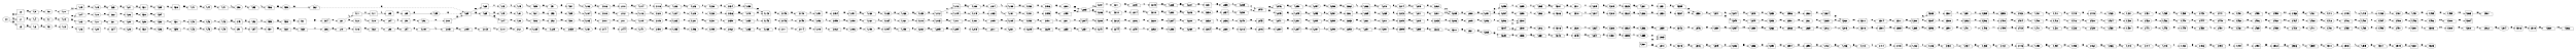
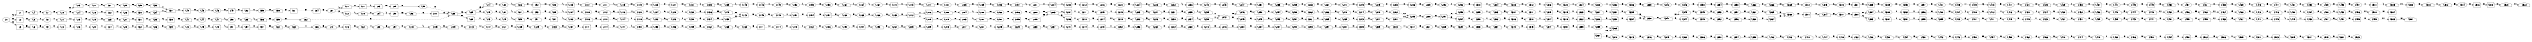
  strict digraph {
    rankdir=LR
    node [shape=house]
    edge [style=solid]
    S0 [shape=ellipse]
    S1 [shape=note]
    S2 [shape=note]
    S3 [shape=note]
    S4
    S5
    S6 [shape=note]
    S7
    S8 [shape=ellipse]
    S9 [shape=ellipse]
    S10
    S11
    S12 [shape=note]
    S13
    S14
    S15 [shape=note]
    S16 [shape=note]
    S17
    S18 [shape=ellipse]
    S19 [shape=ellipse]
    S20 [shape=note]
    S21
    S22 [shape=note]
    S23
    S24 [shape=note]
    S25
    S26 [shape=note]
    S27
    S28 [shape=ellipse]
    S29 [shape=ellipse]
    S30 [shape=ellipse]
    S31 [shape=note]
    S32 [shape=note]
    S33
    S34
    S35
    S36 [shape=ellipse]
    S37
    S38 [shape=note]
    S39
    S40 [shape=note]
    S41
    S42 [shape=ellipse]
    S43 [shape=ellipse]
    S44 [shape=ellipse]
    S45 [shape=ellipse]
    S46 [shape=ellipse]
    S47
    S48 [shape=note]
    S49 [shape=note]
    S50 [shape=ellipse]
    S51 [shape=note]
    S52 [shape=note]
    S53
    S54 [shape=note]
    S55 [shape=ellipse]
    S56
    S57 [shape=note]
    S58
    S59 [shape=ellipse]
    S60
    S61 [shape=note]
    S62
    S63
    S64 [shape=note]
    S65
    S66 [shape=ellipse]
    S67 [shape=ellipse]
    S68 [shape=note]
    S69
    S70
    S71
    S72 [shape=ellipse]
    S73 [shape=ellipse]
    S74
    S75 [shape=ellipse]
    S76 [shape=note]
    S77 [shape=note]
    S78
    S79 [shape=ellipse]
    S80 [shape=ellipse]
    S81 [shape=ellipse]
    S82
    S83 [shape=note]
    S84
    S85
    S86
    S87 [shape=ellipse]
    S88
    S89 [shape=note]
    S90 [shape=note]
    S91
    S92 [shape=note]
    S93 [shape=note]
    S94
    S95 [shape=ellipse]
    S96
    S97 [shape=note]
    S98 [shape=ellipse]
    S99 [shape=ellipse]
    S100
    S101 [shape=note]
    S102 [shape=ellipse]
    S103 [shape=note]
    S104 [shape=note]
    S105
    S106
    S107
    S108 [shape=ellipse]
    S109
    S110 [shape=note]
    S111 [shape=ellipse]
    S112
    S113
    S114
    S115
    S116 [shape=note]
    S117 [shape=ellipse]
    S118 [shape=note]
    S119 [shape=ellipse]
    S120 [shape=ellipse]
    S121 [shape=ellipse]
    S122
    S123 [shape=note]
    S124 [shape=ellipse]
    S125 [shape=note]
    S126
    S127 [shape=note]
    S128 [shape=ellipse]
    S129
    S130
    S131
    S132 [shape=ellipse]
    S133
    S134 [shape=ellipse]
    S135
    S136 [shape=note]
    S137 [shape=ellipse]
    S138 [shape=note]
    S139
    S140
    S141 [shape=note]
    S142 [shape=note]
    S143 [shape=note]
    S144 [shape=note]
    S145 [shape=ellipse]
    S146 [shape=note]
    S147 [shape=ellipse]
    S148
    S149 [shape=ellipse]
    S150 [shape=ellipse]
    S151 [shape=note]
    S152 [shape=ellipse]
    S153 [shape=note]
    S154 [shape=note]
    S155 [shape=ellipse]
    S156 [shape=ellipse]
    S157 [shape=note]
    S158 [shape=ellipse]
    S159 [shape=ellipse]
    S160
    S161
    S162 [shape=ellipse]
    S163 [shape=ellipse]
    S164 [shape=ellipse]
    S165
    S166 [shape=ellipse]
    S167 [shape=ellipse]
    S168
    S169 [shape=ellipse]
    S170 [shape=note]
    S171 [shape=note]
    S172 [shape=note]
    S173 [shape=note]
    S174 [shape=ellipse]
    S175 [shape=note]
    S176 [shape=note]
    S177
    S178 [shape=note]
    S179 [shape=ellipse]
    S180
    S181 [shape=ellipse]
    S182
    S183 [shape=note]
    S184 [shape=ellipse]
    S185
    S186 [shape=ellipse]
    S187
    S188 [shape=note]
    S189 [shape=note]
    S190 [shape=ellipse]
    S191 [shape=ellipse]
    S192 [shape=ellipse]
    S193
    S194 [shape=note]
    S195 [shape=note]
    S196 [shape=ellipse]
    S197
    S198
    S199
    S200 [shape=ellipse]
    S201 [shape=ellipse]
    S202 [shape=ellipse]
    S203
    S204 [shape=note]
    S205
    S206 [shape=note]
    S207 [shape=note]
    S208 [shape=note]
    S209 [shape=note]
    S210
    S211 [shape=ellipse]
    S212 [shape=note]
    S213 [shape=note]
    S214 [shape=note]
    S215
    S216 [shape=ellipse]
    S217
    S218
    S219 [shape=note]
    S220 [shape=ellipse]
    S221 [shape=ellipse]
    S222
    S223
    S224 [shape=note]
    S225 [shape=note]
    S226
    S227
    S228
    S229
    S230 [shape=ellipse]
    S231 [shape=note]
    S232
    S233
    S234 [shape=note]
    S235 [shape=ellipse]
    S236 [shape=note]
    S237
    S238
    S239
    S240 [shape=ellipse]
    S241 [shape=note]
    S242
    S243 [shape=note]
    S244 [shape=note]
    S245 [shape=note]
    S246
    S247
    S248 [shape=note]
    S249 [shape=note]
    S250
    S251 [shape=note]
    S252 [shape=ellipse]
    S253
    S254 [shape=ellipse]
    S255
    S256 [shape=note]
    S257 [shape=ellipse]
    S258 [shape=ellipse]
    S259 [shape=ellipse]
    S260
    S261 [shape=note]
    S262 [shape=ellipse]
    S263 [shape=ellipse]
    S264 [shape=note]
    S265 [shape=note]
    S266 [shape=note]
    S267 [shape=ellipse]
    S268 [shape=ellipse]
    S269 [shape=ellipse]
    S270
    S271 [shape=ellipse]
    S272 [shape=note]
    S273 [shape=note]
    S274 [shape=ellipse]
    S275 [shape=note]
    S276 [shape=note]
    S277
    S278
    S279
    S280 [shape=note]
    S281
    S282 [shape=ellipse]
    S283 [shape=note]
    S284 [shape=note]
    S285 [shape=ellipse]
    S286 [shape=note]
    S287 [shape=note]
    S288 [shape=ellipse]
    S289 [shape=ellipse]
    S290 [shape=ellipse]
    S291 [shape=note]
    S292 [shape=ellipse]
    S293 [shape=ellipse]
    S294 [shape=note]
    S295 [shape=note]
    S296 [shape=ellipse]
    S297
    S298
    S299 [shape=ellipse]
    S300 [shape=note]
    S301 [shape=note]
    S302 [shape=ellipse]
    S303
    S304
    S305 [shape=note]
    S306 [shape=note]
    S307
    S308
    S309
    S310
    S311 [shape=ellipse]
    S312 [shape=ellipse]
    S313
    S314 [shape=note]
    S315 [shape=note]
    S316 [shape=note]
    S317 [shape=ellipse]
    S318 [shape=note]
    S319 [shape=ellipse]
    S320 [shape=ellipse]
    S321 [shape=ellipse]
    S322 [shape=note]
    S323 [shape=note]
    S324 [shape=ellipse]
    S325 [shape=ellipse]
    S326 [shape=note]
    S327
    S328 [shape=ellipse]
    S329
    S330 [shape=note]
    S331 [shape=note]
    S332 [shape=note]
    S333 [shape=ellipse]
    S334 [shape=note]
    S335
    S336 [shape=ellipse]
    S337
    S338 [shape=ellipse]
    S339
    S340
    S341
    S342 [shape=ellipse]
    S343 [shape=note]
    S344 [shape=note]
    S345
    S346 [shape=ellipse]
    S347
    S348
    S349
    S350 [shape=note]
    S351 [shape=note]
    S352 [shape=ellipse]
    S353 [shape=ellipse]
    S354 [shape=note]
    S355 [shape=note]
    S356
    S357 [shape=ellipse]
    S358 [shape=note]
    S359 [shape=ellipse]
    S360 [shape=note]
    S361 [shape=ellipse]
    S362
    S363 [shape=note]
    S364 [shape=note]
    S365
    S366
    S368 [shape=ellipse]
    S369
    S367 [shape=note]
    S370 [shape=ellipse]
    S371 [shape=note]
    S372 [shape=ellipse]
    S373 [shape=ellipse]
    S374
    S375 [shape=ellipse]
    S376
    S377 [shape=ellipse]
    S378 [shape=ellipse]
    S379
    S380 [shape=note]
    S381 [shape=note]
    S382 [shape=note]
    S383 [shape=ellipse]
    S384 [shape=ellipse]
    S385 [shape=note]
    S386 [shape=ellipse]
    S387 [shape=note]
    S388 [shape=ellipse]
    S389 [shape=ellipse]
    S390 [shape=note]
    S391 [shape=ellipse]
    S392 [shape=note]
    S393 [shape=ellipse]
    S394 [shape=ellipse]
    S395 [shape=note]
    S396 [shape=note]
    S397 [shape=ellipse]
    S398 [shape=note]
    S399 [shape=ellipse]
    S400 [shape=note]
    S401 [shape=ellipse]
    S402 [shape=ellipse]
    S403 [shape=ellipse]
    S404 [shape=ellipse]
    S405 [shape=ellipse]
    S406
    S407
    S408
    S409 [shape=note]
    S410
    S411
    S412 [shape=note]
    S413 [shape=note]
    S414 [shape=ellipse]
    S415
    S416
    S417 [shape=ellipse]
    S418 [shape=note]
    S419 [shape=note]
    S420
    S421
    S422 [shape=note]
    S423 [shape=ellipse]
    S424
    S425
    S426 [shape=ellipse]
    S427 [shape=ellipse]
    S428 [shape=note]
    S429
    S430
    S431
    S432 [shape=ellipse]
    S433
    S434
    S435 [shape=ellipse]
    S436 [shape=note]
    S437 [shape=note]
    S438
    S439
    S440
    S441 [shape=ellipse]
    S442
    S443
    S444
    S445 [shape=ellipse]
    S446 [shape=note]
    S447
    S448
    S449 [shape=note]
    S450 [shape=ellipse]
    S451 [shape=ellipse]
    S452 [shape=ellipse]
    S453
    S454
    S455
    S456 [shape=ellipse]
    S457 [shape=ellipse]
    S458 [shape=ellipse]
    S459
    S460
    S461
    S462 [shape=ellipse]
    S463 [shape=note]
    S464 [shape=ellipse]
    S465 [shape=note]
    S466
    S467
    S468 [shape=ellipse]
    S469 [shape=ellipse]
    S470
    S471 [shape=ellipse]
    S472 [shape=ellipse]
    S473
    S474
    S475 [shape=note]
    S476
    S477 [shape=ellipse]
    S478
    S479 [shape=note]
    S480 [shape=note]
    S481 [shape=ellipse]
    S482 [shape=note]
    S483 [shape=note]
    S484 [shape=ellipse]
    S485
    S486 [shape=ellipse]
    S487 [shape=ellipse]
    S488 [shape=ellipse]
    S489 [shape=ellipse]
    S490
    S491 [shape=ellipse]
    S492 [shape=note]
    S493 [shape=note]
    S494 [shape=note]
    S495 [shape=note]
    S496 [shape=ellipse]
    S497 [shape=ellipse]
    S498 [shape=note]
    S499 [shape=ellipse]
    S500
    S501 [shape=note]
    S502 [shape=note]
    S503 [shape=note]
    S504 [shape=note]
    S505
    S506
    S507
    S508 [shape=note]
    S509
    S510
    S511 [shape=ellipse]
    S512
    S513 [shape=note]
    S514 [shape=ellipse]
    S515 [shape=ellipse]
    S516 [shape=note]
    S517
    S518 [shape=note]
    S519 [shape=ellipse]
    S520
    S521 [shape=note]
    S522
    S523 [shape=ellipse]
    S0 -> S1 [label=C style=dashed]
    S0 -> S2 [label=N style=dotted]
    S0 -> S3 [label=K]
    S1 -> S4 [label=D style=dashed]
    S2 -> S5 [label=K style=dotted]
    S3 -> S6 [label=E]
    S4 -> S7 [label=P style=dotted]
    S5 -> S8 [label=I]
    S6 -> S9 [label=F]
    S7 -> S10 [label=D style=dashed]
    S8 -> S11 [label=I style=dotted]
    S9 -> S12 [label=L style=dashed]
    S10 -> S13 [label=N style=dotted]
    S10 -> S14 [label=K style=dotted]
    S11 -> S15 [label=W]
    S12 -> S16 [label=Q style=dashed]
    S13 -> S17 [label=E style=dashed]
    S14 -> S18 [label=E style=dotted]
    S15 -> S19 [label=K style=dashed]
    S16 -> S20 [label=I style=dotted]
    S17 -> S21 [label=L]
    S18 -> S22 [label=L]
    S19 -> S23 [label=T]
    S20 -> S24 [label=I style=dotted]
    S21 -> S25 [label=A style=dashed]
    S22 -> S26 [label=A style=dotted]
    S23 -> S27 [label=F style=dotted]
    S24 -> S28 [label=V style=dashed]
    S25 -> S29 [label=K style=dashed]
    S26 -> S30 [label=K style=dashed]
    S27 -> S31 [label=A]
    S28 -> S32 [label=L style=dashed]
    S29 -> S33 [label=N]
    S30 -> S34 [label=N style=dashed]
    S31 -> S35 [label=A style=dotted]
    S32 -> S36 [label=A]
    S33 -> S37 [label=I]
+   S34 -> S37 [label=I]
    S35 -> S38 [label=C style=dotted]
    S36 -> S39 [label=D style=dotted]
    S37 -> S40 [label=W]
    S38 -> S41 [label=E style=dotted]
    S39 -> S42 [label=V style=dashed]
    S40 -> S43 [label=N]
    S41 -> S44 [label=D style=dotted]
    S42 -> S45 [label=L]
    S43 -> S46 [label=V]
    S44 -> S47 [label=D style=dotted]
    S45 -> S48 [label=D]
    S46 -> S49 [label=F]
    S47 -> S50 [label=S]
    S48 -> S51 [label=S style=dotted]
    S49 -> S52 [label=A]
    S50 -> S53 [label=Y style=dotted]
    S51 -> S54 [label=Y]
    S52 -> S55 [label=Y]
    S53 -> S56 [label=S style=dashed]
    S54 -> S57 [label=L]
    S55 -> S58 [label=K]
    S56 -> S59 [label=H style=dashed]
    S57 -> S60 [label=H style=dotted]
    S58 -> S61 [label=E style=dotted]
    S59 -> S62 [label=Q]
    S60 -> S63 [label=N style=dashed]
    S61 -> S64 [label=E style=dotted]
    S62 -> S65 [label=T style=dashed]
    S63 -> S66 [label=V]
    S64 -> S67 [label=E style=dotted]
    S65 -> S68 [label=D]
    S65 -> S69 [label=G]
    S66 -> S70 [label=F]
    S67 -> S71 [label=S]
    S67 -> S72 [label=A style=dashed]
    S68 -> S73 [label=V style=dashed]
    S69 -> S74 [label=E]
    S69 -> S75 [label=A]
    S70 -> S76 [label=P]
    S71 -> S77 [label=Y]
    S72 -> S78 [label=S style=dotted]
    S73 -> S79 [label=S style=dashed]
    S74 -> S80 [label=A style=dotted]
    S75 -> S81 [label=C style=dashed]
    S76 -> S82 [label=N style=dotted]
    S77 -> S83 [label=S]
    S78 -> S84 [label=Y]
    S79 -> S85 [label=S style=dotted]
    S80 -> S86 [label=S style=dashed]
    S81 -> S87 [label=S style=dotted]
    S82 -> S88 [label=V style=dotted]
    S83 -> S89 [label=H style=dotted]
    S84 -> S90 [label=S style=dashed]
    S85 -> S91 [label=Q style=dashed]
    S86 -> S92 [label=A]
    S87 -> S93 [label=Q]
    S88 -> S94 [label=G]
    S89 -> S95 [label=Q]
    S90 -> S96 [label=H style=dashed]
    S91 -> S97 [label=E style=dotted]
    S92 -> S98 [label=K]
    S93 -> S99 [label=F style=dashed]
    S94 -> S100 [label=L style=dotted]
    S95 -> S65 [label=T style=dashed]
    S96 -> S101 [label=Q style=dashed]
    S97 -> S102 [label=S style=dotted]
    S98 -> S103 [label=S style=dashed]
    S99 -> S104 [label=S style=dashed]
    S100 -> S105 [label=S]
    S101 -> S65 [label=T]
    S102 -> S106 [label=T]
    S103 -> S107 [label=I style=dashed]
    S104 -> S108 [label=T style=dotted]
    S105 -> S109 [label=N]
    S106 -> S110 [label=G]
    S107 -> S111 [label=E]
    S108 -> S112 [label=G style=dotted]
    S109 -> S113 [label=M style=dotted]
    S110 -> S114 [label=G style=dashed]
    S111 -> S115 [label=S]
    S112 -> S116 [label=G]
    S113 -> S117 [label=W style=dotted]
    S114 -> S118 [label=I style=dotted]
    S115 -> S119 [label=K]
    S116 -> S120 [label=V]
    S117 -> S121 [label=N]
    S118 -> S122 [label=A]
    S119 -> S123 [label=K style=dashed]
    S120 -> S124 [label=A style=dotted]
    S121 -> S125 [label=R style=dotted]
    S122 -> S126 [label=C]
    S123 -> S127 [label=L style=dashed]
    S124 -> S128 [label=C style=dotted]
    S125 -> S129 [label=F style=dotted]
    S126 -> S130 [label=I style=dashed]
    S127 -> S131 [label=N style=dotted]
    S128 -> S132 [label=I style=dotted]
    S129 -> S133 [label=T style=dotted]
    S130 -> S134 [label=G style=dotted]
    S131 -> S135 [label=S style=dashed]
    S132 -> S136 [label=G]
    S133 -> S137 [label=R]
    S134 -> S138 [label=E]
    S135 -> S139 [label=K style=dashed]
    S136 -> S140 [label=E]
    S137 -> S141 [label=E style=dashed]
    S138 -> S142 [label=K]
    S139 -> S143 [label=S]
    S140 -> S142 [label=K style=dashed]
    S141 -> S144 [label=E style=dotted]
    S142 -> S145 [label=K style=dotted]
    S143 -> S146 [label=A style=dotted]
    S144 -> S147 [label=R style=dashed]
    S145 -> S148 [label=N style=dashed]
    S146 -> S149 [label=I]
    S147 -> S150 [label=S style=dashed]
    S148 -> S151 [label=I]
    S149 -> S152 [label=A]
    S150 -> S153 [label=E]
    S151 -> S154 [label=A style=dotted]
    S152 -> S155 [label=S style=dashed]
    S153 -> S156 [label=G style=dashed]
    S154 -> S157 [label=K style=dotted]
    S155 -> S158 [label=K]
    S156 -> S159 [label=A style=dashed]
    S157 -> S160 [label=R]
    S158 -> S161 [label=F style=dotted]
    S159 -> S162 [label=E]
    S160 -> S163 [label=F style=dotted]
    S161 -> S164 [label=S]
    S162 -> S165 [label=L style=dashed]
    S163 -> S166 [label=T]
    S164 -> S167 [label=S style=dotted]
    S165 -> S168 [label=L style=dashed]
    S166 -> S169 [label=K style=dashed]
    S167 -> S170 [label=A]
    S168 -> S171 [label=G style=dotted]
    S169 -> S172 [label=A]
    S170 -> S173 [label=Y]
    S171 -> S174 [label=W style=dashed]
    S172 -> S175 [label=I style=dotted]
    S172 -> S176 [label=V]
    S173 -> S177 [label=K]
    S174 -> S178 [label=D style=dotted]
    S175 -> S179 [label=D]
    S176 -> S180 [label=E]
    S177 -> S181 [label=E]
    S178 -> S182 [label=I style=dotted]
    S179 -> S183 [label=T]
    S180 -> S184 [label=T]
    S181 -> S185 [label=S style=dotted]
    S182 -> S186 [label=D style=dotted]
    S183 -> S187 [label=S style=dotted]
    S184 -> S188 [label=S style=dashed]
    S185 -> S189 [label=Q]
    S186 -> S190 [label=Q style=dashed]
    S187 -> S191 [label=K]
    S188 -> S192 [label=K]
    S189 -> S193 [label=L]
    S190 -> S194 [label=N style=dashed]
    S191 -> S195 [label=L style=dotted]
    S192 -> S196 [label=L style=dotted]
    S193 -> S197 [label=Q]
    S194 -> S198 [label=A style=dashed]
    S195 -> S199 [label=G style=dotted]
    S196 -> S200 [label=G style=dotted]
    S197 -> S201 [label=S]
    S198 -> S202 [label=P style=dotted]
    S199 -> S203 [label=H style=dashed]
    S200 -> S203 [label=H style=dotted]
    S201 -> S204 [label=Y]
    S202 -> S205 [label=K]
    S203 -> S206 [label=F]
    S203 -> S207 [label=V]
    S204 -> S208 [label=V]
    S205 -> S209 [label=H]
    S206 -> S210 [label=V style=dotted]
    S207 -> S211 [label=V style=dotted]
    S208 -> S212 [label=Q style=dashed]
    S209 -> S213 [label=L style=dotted]
    S210 -> S214 [label=K style=dashed]
    S211 -> S215 [label=N style=dotted]
    S212 -> S216 [label=A]
    S213 -> S217 [label=A]
    S214 -> S218 [label=M style=dotted]
    S215 -> S219 [label=I style=dashed]
    S216 -> S220 [label=F style=dotted]
    S217 -> S221 [label=P style=dotted]
    S218 -> S222 [label=F style=dotted]
    S219 -> S223 [label=F]
    S220 -> S224 [label=E style=dashed]
    S221 -> S225 [label=Y style=dotted]
    S222 -> S226 [label=E]
    S223 -> S227 [label=E]
    S224 -> S228 [label=T]
    S225 -> S229 [label=K]
    S226 -> S230 [label=D style=dotted]
    S227 -> S231 [label=D]
    S228 -> S232 [label=P style=dotted]
    S229 -> S233 [label=N style=dotted]
    S230 -> S234 [label=F style=dashed]
    S231 -> S235 [label=F style=dashed]
    S232 -> S236 [label=S style=dotted]
    S233 -> S237 [label=F style=dashed]
    S234 -> S238 [label=S style=dashed]
    S235 -> S239 [label=S style=dashed]
    S236 -> S240 [label=I]
    S237 -> S241 [label=L style=dashed]
    S238 -> S242 [label=I style=dashed]
    S239 -> S242 [label=I style=dashed]
    S240 -> S243 [label=T]
    S241 -> S244 [label=N style=dotted]
    S242 -> S245 [label=R style=dotted]
    S242 -> S246 [label=Q style=dotted]
    S243 -> S247 [label=N style=dotted]
    S244 -> S248 [label=A style=dashed]
    S245 -> S249 [label=G style=dotted]
    S246 -> S250 [label=G style=dotted]
    S247 -> S251 [label=N]
    S248 -> S252 [label=V]
    S249 -> S253 [label=D]
    S250 -> S254 [label=D style=dashed]
    S251 -> S255 [label=N style=dotted]
    S252 -> S256 [label=F style=dashed]
    S253 -> S257 [label=Q]
    S254 -> S258 [label=N style=dotted]
    S255 -> S259 [label=D]
    S256 -> S260 [label=A style=dotted]
    S257 -> S261 [label=D]
    S258 -> S262 [label=N style=dotted]
    S259 -> S263 [label=L style=dashed]
    S260 -> S264 [label=L style=dotted]
    S261 -> S265 [label=L]
    S262 -> S266 [label=S style=dashed]
    S263 -> S267 [label=D style=dotted]
    S264 -> S268 [label=N]
    S265 -> S269 [label=D style=dotted]
    S266 -> S270 [label=D]
    S267 -> S271 [label=A]
    S268 -> S272 [label=L style=dotted]
    S269 -> S273 [label=G style=dotted]
    S270 -> S274 [label=G style=dotted]
    S271 -> S275 [label=K]
    S272 -> S276 [label=K]
    S273 -> S277 [label=T]
    S274 -> S278 [label=T]
    S275 -> S279 [label=E]
    S276 -> S280 [label=P]
    S277 -> S281 [label=A style=dotted]
    S278 -> S282 [label=A style=dashed]
    S279 -> S283 [label=L style=dotted]
    S280 -> S284 [label=N style=dotted]
    S281 -> S285 [label=M style=dashed]
    S282 -> S285 [label=M style=dashed]
    S283 -> S286 [label=L]
    S284 -> S287 [label=G]
    S285 -> S288 [label=L]
    S286 -> S289 [label=D style=dashed]
    S287 -> S290 [label=S]
    S288 -> S291 [label=N]
    S289 -> S292 [label=R style=dotted]
    S290 -> S293 [label=V]
    S291 -> S294 [label=E]
    S291 -> S295 [label=Q style=dashed]
    S292 -> S296 [label=I style=dashed]
    S293 -> S297 [label=V]
    S294 -> S298 [label=T style=dotted]
    S295 -> S299 [label=I style=dashed]
    S296 -> S300 [label=Q]
    S297 -> S301 [label=D]
    S298 -> S302 [label=I style=dashed]
    S299 -> S303 [label=I style=dashed]
-   S304 -> S300 [label=Y style=dotted]
+   S300 -> S304 [label=Y style=dotted]
    S301 -> S305 [label=A]
    S302 -> S306 [label=E style=dashed]
    S303 -> S307 [label=E]
    S304 -> S308 [label=K]
    S305 -> S309 [label=P style=dashed]
    S306 -> S310 [label=R style=dotted]
    S307 -> S311 [label=R]
    S308 -> S312 [label=A]
    S309 -> S313 [label=T]
    S310 -> S314 [label=V]
    S311 -> S315 [label=I style=dotted]
    S312 -> S316 [label=L style=dotted]
    S313 -> S317 [label=V style=dotted]
    S314 -> S318 [label=R style=dotted]
    S315 -> S319 [label=R style=dotted]
    S316 -> S320 [label=K style=dashed]
    S317 -> S321 [label=F style=dotted]
    S318 -> S322 [label=Y style=dashed]
    S319 -> S323 [label=Y style=dotted]
    S320 -> S324 [label=I]
    S321 -> S325 [label=Q style=dotted]
    S322 -> S326 [label=G]
    S323 -> S327 [label=G style=dotted]
    S324 -> S328 [label=Q style=dotted]
    S325 -> S329 [label=R style=dashed]
    S326 -> S330 [label=P]
    S327 -> S331 [label=P style=dotted]
    S328 -> S332 [label=V style=dashed]
    S329 -> S333 [label=C]
    S330 -> S334 [label=L style=dotted]
    S331 -> S335 [label=L style=dashed]
    S332 -> S336 [label=Q]
    S333 -> S337 [label=G]
    S334 -> S338 [label=P style=dashed]
    S335 -> S338 [label=P]
    S336 -> S339 [label=E style=dashed]
    S337 -> S340 [label=L style=dotted]
    S338 -> S341 [label=L]
    S339 -> S342 [label=L]
    S340 -> S343 [label=K style=dashed]
    S341 -> S344 [label=C style=dotted]
    S341 -> S345 [label=N style=dotted]
    S342 -> S346 [label=L style=dashed]
    S343 -> S347 [label=D style=dashed]
    S344 -> S348 [label=A style=dashed]
    S345 -> S349 [label=A style=dotted]
    S346 -> S350 [label=D style=dashed]
    S347 -> S351 [label=A style=dashed]
    S348 -> S352 [label=A style=dashed]
    S349 -> S353 [label=A]
    S350 -> S354 [label=G]
    S351 -> S355 [label=Q style=dotted]
    S352 -> S356 [label=K style=dotted]
    S353 -> S357 [label=K style=dashed]
    S354 -> S358 [label=M]
    S355 -> S359 [label=V style=dashed]
    S356 -> S360 [label=F]
    S357 -> S361 [label=F]
    S358 -> S362 [label=E]
    S359 -> S363 [label=L style=dotted]
    S360 -> S364 [label=L style=dashed]
    S361 -> S365 [label=L style=dotted]
    S362 -> S366 [label=T style=dotted]
    S364 -> S368 [label=D style=dotted]
    S365 -> S368 [label=D]
    S366 -> S369 [label=K]
    S368 -> S371 [label=N style=dotted]
    S369 -> S372 [label=D]
    S367 -> S363 [label=M style=dotted]
    S367 -> S370 [label=E style=dashed]
    S370 -> S373 [label=A style=dotted]
    S371 -> S374 [label=L style=dotted]
    S372 -> S375 [label=I]
    S373 -> S376 [label=R style=dashed]
    S374 -> S377 [label=E]
    S375 -> S378 [label=C]
    S376 -> S379 [label=R style=dashed]
    S377 -> S380 [label=N]
    S378 -> S381 [label=G]
    S379 -> S382 [label=L]
    S380 -> S383 [label=C style=dashed]
    S380 -> S384 [label=T style=dotted]
    S381 -> S385 [label=N]
    S382 -> S386 [label=E style=dotted]
    S383 -> S387 [label=S style=dotted]
    S384 -> S388 [label=S]
    S385 -> S389 [label=R]
    S386 -> S390 [label=D style=dashed]
    S387 -> S391 [label=I style=dashed]
    S388 -> S392 [label=I style=dotted]
    S389 -> S393 [label=N style=dashed]
    S390 -> S394 [label=K style=dashed]
    S391 -> S395 [label=Y]
    S392 -> S396 [label=Y]
    S393 -> S397 [label=T style=dotted]
    S394 -> S398 [label=D]
    S395 -> S399 [label=G]
    S396 -> S400 [label=G style=dashed]
    S397 -> S401 [label=D style=dashed]
    S398 -> S402 [label=N]
    S399 -> S403 [label=N style=dotted]
    S400 -> S404 [label=N style=dashed]
    S401 -> S405 [label=V style=dotted]
    S402 -> S406 [label=F]
    S403 -> S407 [label=G]
    S404 -> S408 [label=S style=dashed]
    S405 -> S409 [label=V style=dashed]
    S406 -> S410 [label=G style=dashed]
    S407 -> S411 [label=D style=dotted]
    S408 -> S412 [label=D style=dashed]
    S409 -> S413 [label=G]
    S410 -> S414 [label=S style=dotted]
    S411 -> S415 [label=T style=dashed]
    S412 -> S416 [label=V style=dotted]
    S413 -> S417 [label=F style=dotted]
    S414 -> S418 [label=F style=dashed]
    S415 -> S419 [label=D style=dotted]
    S416 -> S420 [label=D]
    S417 -> S421 [label=A style=dashed]
    S418 -> S422 [label=D style=dashed]
    S419 -> S423 [label=V style=dashed]
    S420 -> S424 [label=I style=dashed]
    S421 -> S425 [label=N style=dashed]
    S422 -> S426 [label=I style=dashed]
    S423 -> S427 [label=K style=dotted]
    S424 -> S428 [label=K style=dashed]
    S425 -> S429 [label=V style=dotted]
    S426 -> S430 [label=D style=dashed]
    S427 -> S431 [label=A]
    S428 -> S432 [label=S style=dashed]
    S429 -> S433 [label=I style=dashed]
    S430 -> S434 [label=V]
    S431 -> S435 [label=F style=dotted]
    S432 -> S436 [label=F]
    S433 -> S437 [label=A]
    S434 -> S438 [label=R style=dashed]
    S435 -> S439 [label=A style=dotted]
    S436 -> S440 [label=A style=dashed]
    S437 -> S441 [label=D style=dotted]
    S438 -> S442 [label=P style=dotted]
    S439 -> S443 [label=E]
    S440 -> S444 [label=E]
    S441 -> S445 [label=L]
    S442 -> S446 [label=Q style=dashed]
    S443 -> S447 [label=R style=dotted]
    S444 -> S448 [label=R style=dotted]
    S445 -> S449 [label=D style=dotted]
    S446 -> S450 [label=G]
    S447 -> S451 [label=L style=dashed]
    S448 -> S452 [label=M style=dashed]
    S449 -> S453 [label=D style=dashed]
    S450 -> S454 [label=E style=dotted]
    S451 -> S455 [label=E style=dashed]
    S452 -> S456 [label=E]
    S453 -> S457 [label=S style=dotted]
    S454 -> S458 [label=K style=dashed]
    S455 -> S459 [label=M style=dotted]
    S456 -> S460 [label=E style=dashed]
    S457 -> S461 [label=A style=dashed]
    S458 -> S462 [label=D style=dotted]
    S459 -> S463 [label=M style=dashed]
    S460 -> S464 [label=M]
    S461 -> S465 [label=L]
    S462 -> S466 [label=G style=dashed]
    S463 -> S467 [label=E style=dashed]
    S464 -> S468 [label=E style=dotted]
    S465 -> S469 [label=K style=dashed]
    S466 -> S470 [label=K]
    S467 -> S471 [label=E style=dashed]
    S468 -> S472 [label=E style=dashed]
    S469 -> S473 [label=L style=dotted]
    S470 -> S474 [label=P style=dashed]
    S471 -> S475 [label=D]
    S472 -> S476 [label=Q style=dashed]
    S473 -> S477 [label=E style=dashed]
    S474 -> S478 [label=A style=dotted]
    S475 -> S479 [label=S style=dotted]
    S476 -> S480 [label=T style=dashed]
    S477 -> S481 [label=A style=dotted]
    S478 -> S482 [label=I style=dotted]
    S479 -> S483 [label=V]
    S480 -> S484 [label=I style=dotted]
    S481 -> S485 [label=L style=dashed]
    S482 -> S486 [label=Q style=dashed]
    S483 -> S487 [label=S]
    S484 -> S488 [label=Q style=dashed]
    S485 -> S489 [label=Q style=dashed]
    S486 -> S490 [label=N style=dotted]
    S487 -> S491 [label=G]
    S488 -> S492 [label=A style=dashed]
    S489 -> S493 [label=Q style=dashed]
    S490 -> S494 [label=L style=dotted]
    S491 -> S495 [label=R style=dotted]
    S492 -> S496 [label=A style=dashed]
    S493 -> S497 [label=R style=dotted]
    S494 -> S498 [label=L style=dotted]
    S495 -> S499 [label=A style=dotted]
    S496 -> S500 [label=M style=dotted]
    S497 -> S501 [label=I style=dotted]
    S498 -> S502 [label=H style=dashed]
    S499 -> S503 [label=M style=dotted]
    S500 -> S504 [label=K style=dotted]
    S501 -> S505 [label=S style=dotted]
    S502 -> S506 [label=F]
    S503 -> S507 [label=K]
    S505 -> S508 [label=M style=dashed]
    S506 -> S509 [label=Y style=dotted]
    S508 -> S510 [label=D style=dotted]
    S509 -> S511 [label=A style=dotted]
    S510 -> S512 [label=Y style=dashed]
    S511 -> S513 [label=R]
    S512 -> S514 [label=E style=dotted]
    S513 -> S515 [label=S style=dashed]
    S514 -> S516 [label=D style=dashed]
    S515 -> S517 [label=D style=dotted]
    S516 -> S518 [label=N style=dotted]
    S517 -> S519 [label=Q style=dashed]
    S518 -> S520 [label=A]
    S519 -> S521 [label=P]
    S520 -> S522 [label=M style=dotted]
    S521 -> S523 [label=D style=dashed]
  }
